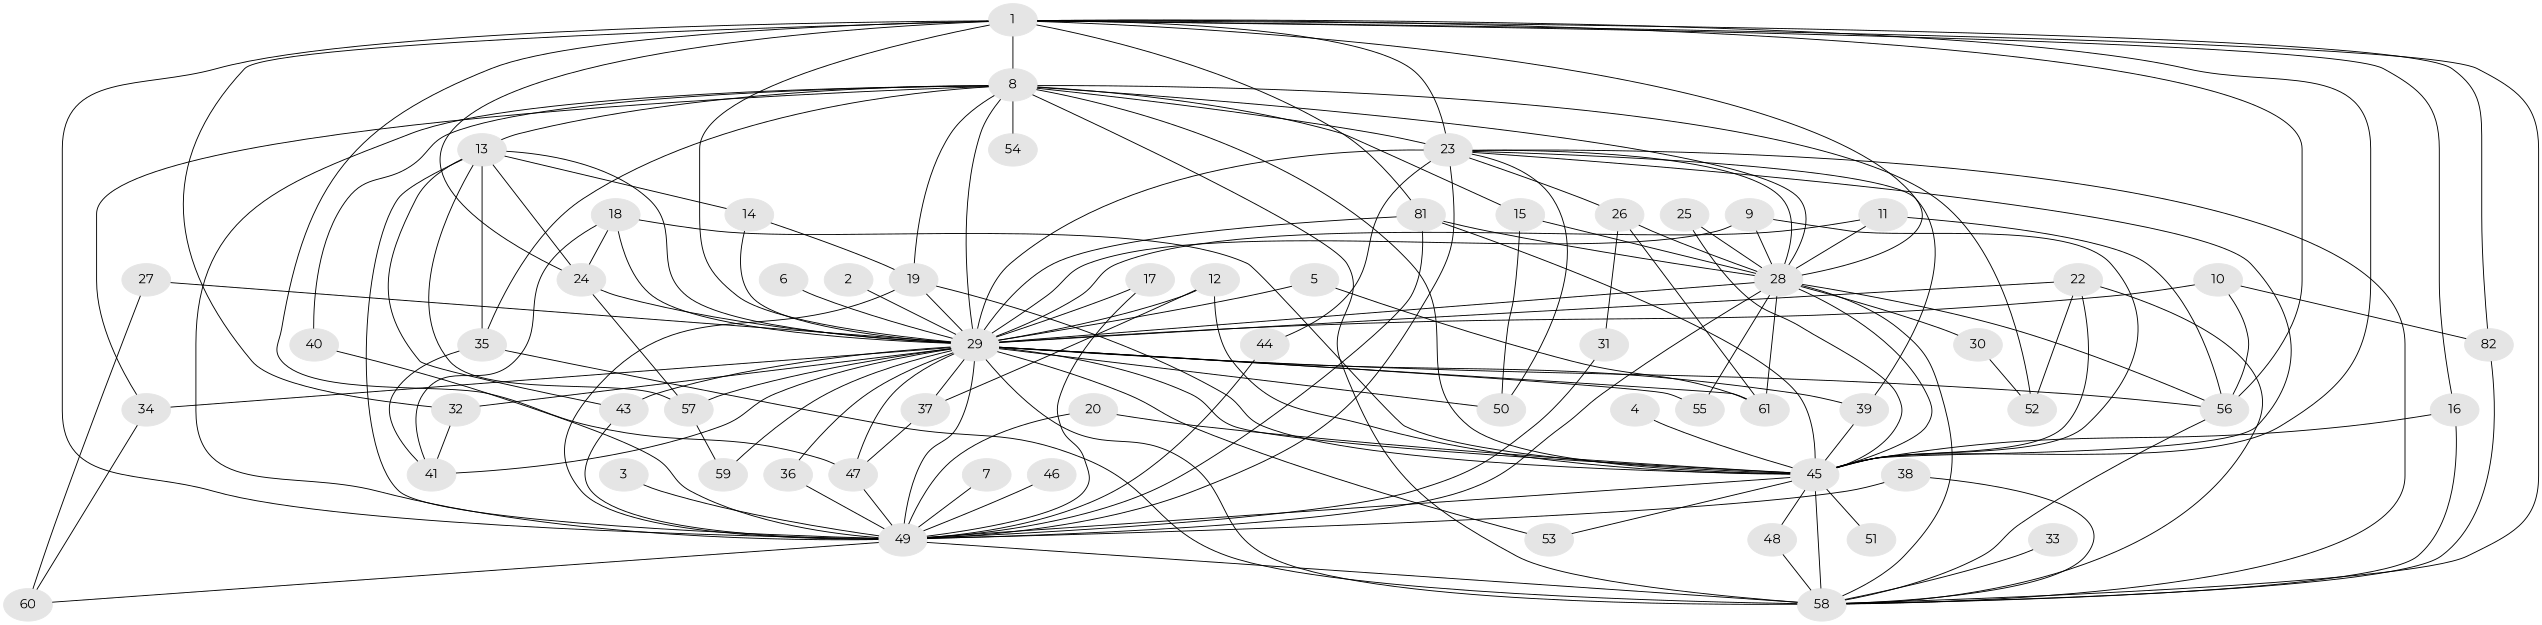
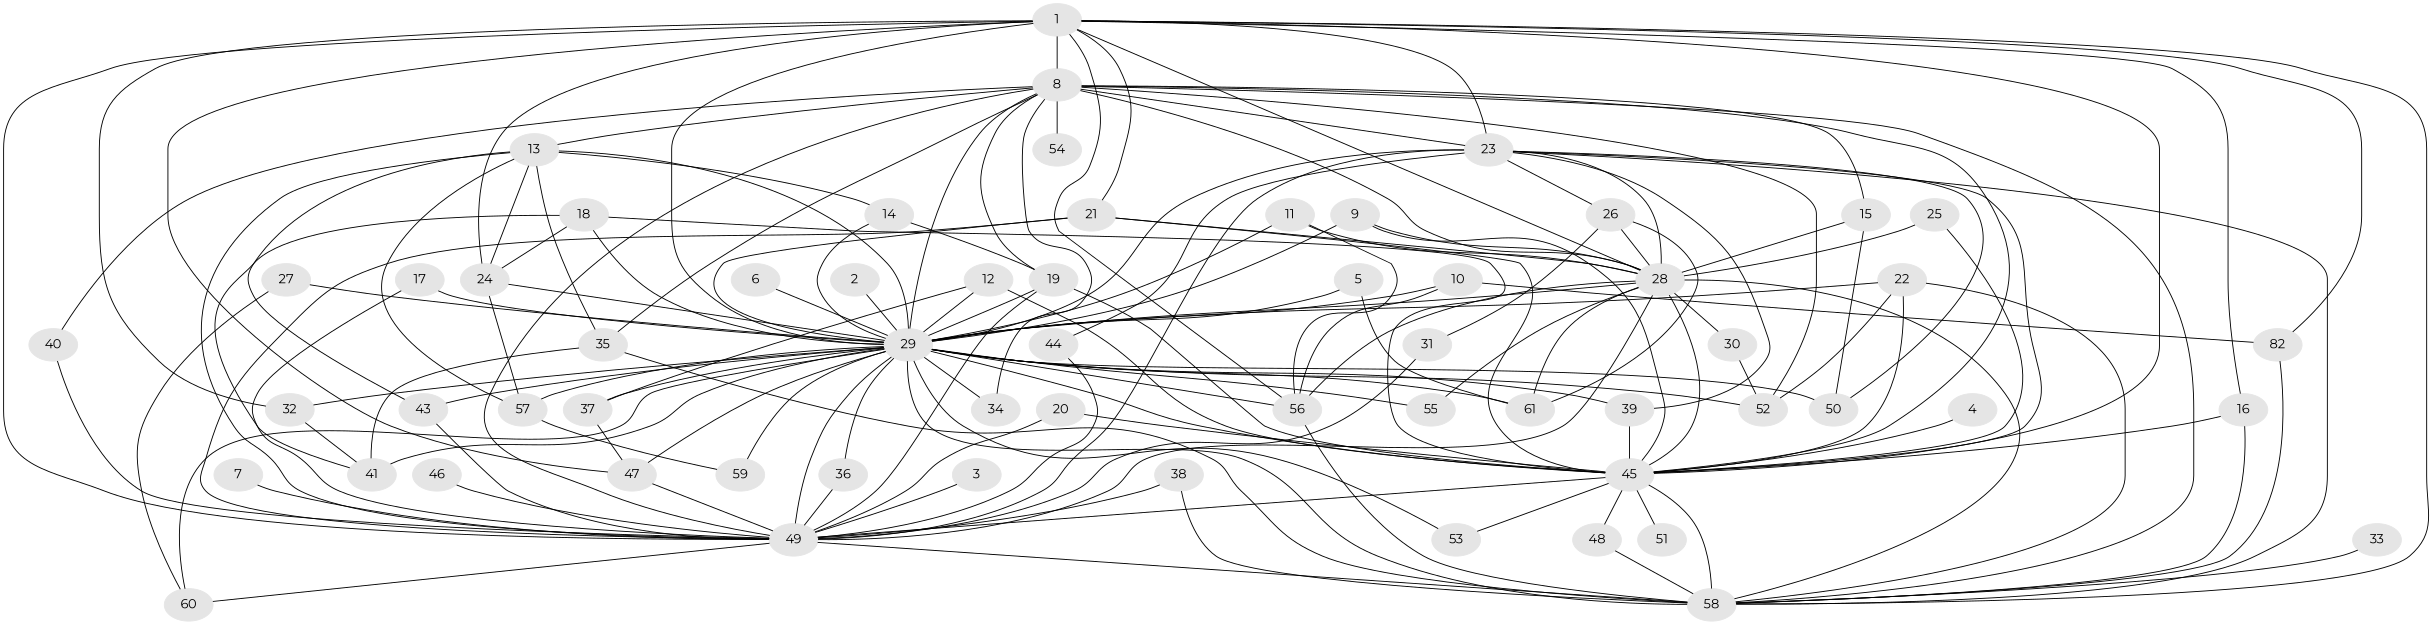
  graph {
    fontname=Montserrat
    node [color=gray90 fontname=Montserrat style=filled]
    edge [fontname=Montserrat weight=1.0]
    1
    8
    16
-   21 [label=81]
+   21
    23
    24
    28
    29
    32
    n10 [label=82]
    45
    47
    49
    56
    58
    13
    15
    19
    34
    35
    40
    52
    54
    50
    26
    39
    44
    57
    61
    30
    55
    37
    43
    41
    60
    36
    53
    59
    48
    51
    2
    3
    4
    5
    6
    7
    14
    9
    10
    11
    12
    17
    18
    20
    22
    31
    25
    27
    33
    38
    46
    1 -- 8 [weight=3.0]
    1 -- 16
    1 -- 21
    1 -- 23 [weight=3.0]
    1 -- 24 [weight=2.0]
    1 -- 28 [weight=2.0]
    1 -- 29 [weight=4.0]
    1 -- 32
    1 -- n10
    1 -- 45 [weight=2.0]
    1 -- 47
    1 -- 49 [weight=3.0]
    1 -- 56
    1 -- 58 [weight=2.0]
    8 -- 23
    8 -- 28
    8 -- 29 [weight=2.0]
    8 -- 45
    8 -- 49
    8 -- 58 [weight=2.0]
    8 -- 13
    8 -- 15
    8 -- 19
    8 -- 34
    8 -- 35 [weight=2.0]
    8 -- 40
    8 -- 52
    8 -- 54
    16 -- 45
    16 -- 58
    21 -- 28
    21 -- 29
    21 -- 45
    21 -- 49
    23 -- 28
    23 -- 29 [weight=3.0]
    23 -- 45
    23 -- 49
    23 -- 58
    23 -- 50
    23 -- 26
    23 -- 39
    23 -- 44
    24 -- 29 [weight=2.0]
    24 -- 57
    28 -- 29 [weight=2.0]
    28 -- 45
    28 -- 49 [weight=2.0]
    28 -- 56
    28 -- 58
    28 -- 61
    28 -- 30
    28 -- 55
    29 -- 32
    29 -- 45 [weight=3.0]
    29 -- 47
    29 -- 49 [weight=3.0]
    29 -- 56
    29 -- 58 [weight=4.0]
    29 -- 34
+   29 -- 52 [weight=2.0]
    29 -- 50 [weight=2.0]
    29 -- 39 [weight=2.0]
    29 -- 57
    29 -- 61
    29 -- 55
    29 -- 37
    29 -- 43
    29 -- 41
-   34 -- 60
+   29 -- 60
    29 -- 36
    29 -- 53
    29 -- 59 [weight=2.0]
    32 -- 41
    n10 -- 58
    45 -- 49
    45 -- 58
    45 -- 53
    45 -- 48
    45 -- 51
    47 -- 49
    49 -- 58
    49 -- 60
    56 -- 58
    13 -- 24
    13 -- 29 [weight=2.0]
    13 -- 49
    13 -- 35
    13 -- 57
    13 -- 43
    13 -- 14
    15 -- 28
    15 -- 50
    19 -- 29
    19 -- 45
    19 -- 49
    35 -- 58 [weight=2.0]
    35 -- 41
    40 -- 49
    26 -- 28 [weight=2.0]
    26 -- 61
    26 -- 31
    39 -- 45 [weight=2.0]
    44 -- 49
    57 -- 59
    30 -- 52
    37 -- 47
    43 -- 49
    36 -- 49
    48 -- 58
    2 -- 29
    3 -- 49
    4 -- 45
    5 -- 29
    5 -- 61
    6 -- 29 [weight=2.0]
    7 -- 49
    14 -- 29
    14 -- 19
    9 -- 28
    9 -- 29
    9 -- 45
    10 -- 29 [weight=2.0]
    10 -- n10
    10 -- 56
    11 -- 28
    11 -- 29
    11 -- 56
    12 -- 29 [weight=2.0]
    12 -- 45
    12 -- 37
    17 -- 29
    17 -- 49
    18 -- 24
    18 -- 29
    18 -- 45
    18 -- 41
    20 -- 45
    20 -- 49
    22 -- 29
    22 -- 45
    22 -- 58
    22 -- 52
    31 -- 49
    25 -- 28
    25 -- 45
    27 -- 29 [weight=3.0]
    27 -- 60
    33 -- 58
    38 -- 49
    38 -- 58
    46 -- 49
  }
